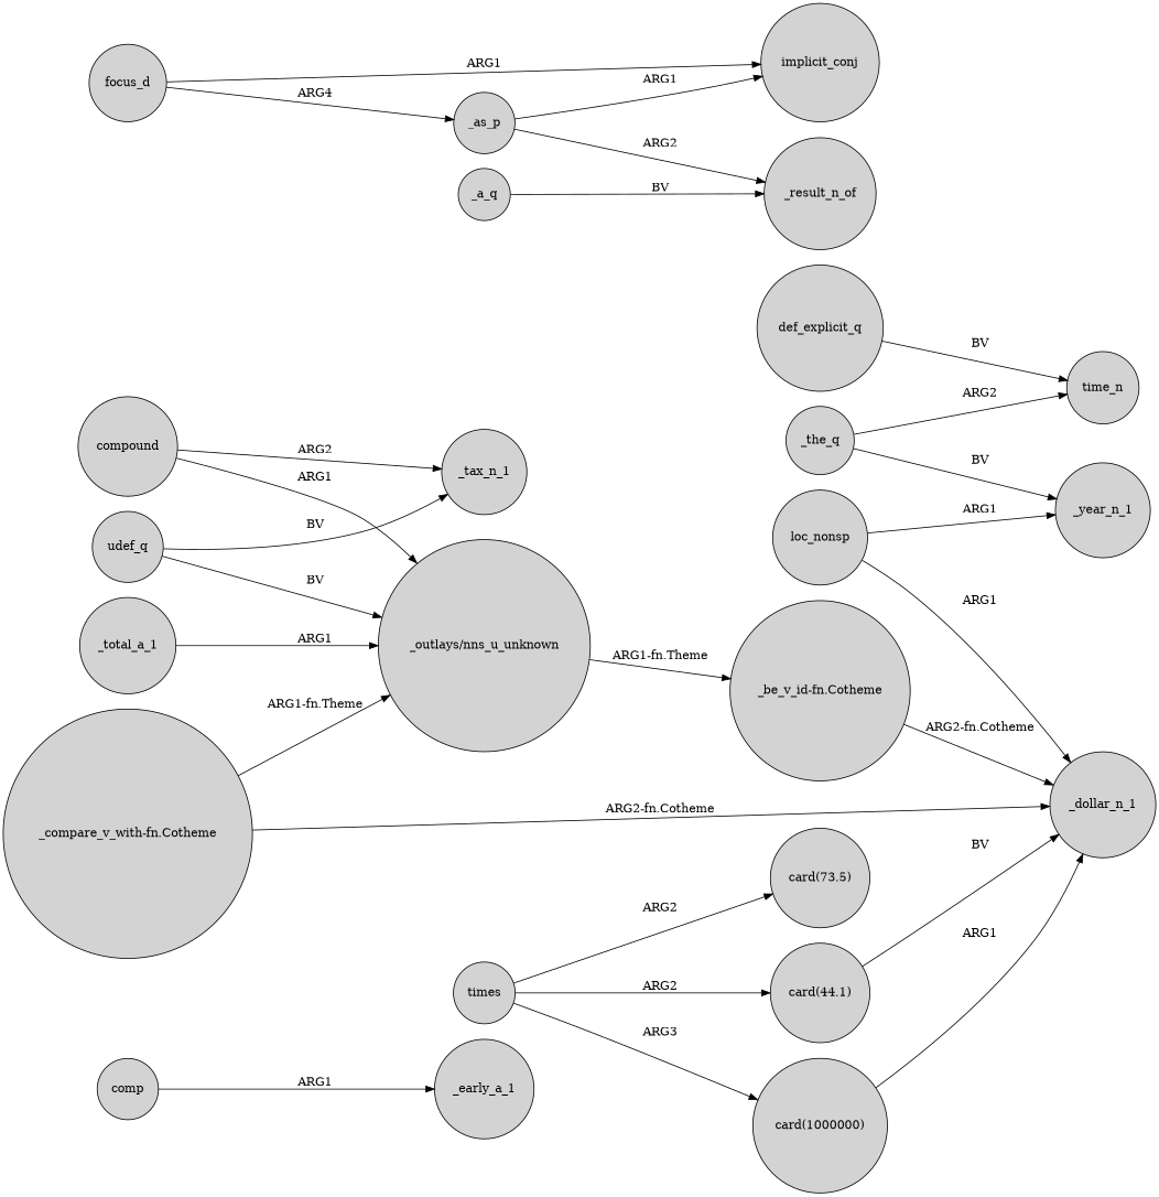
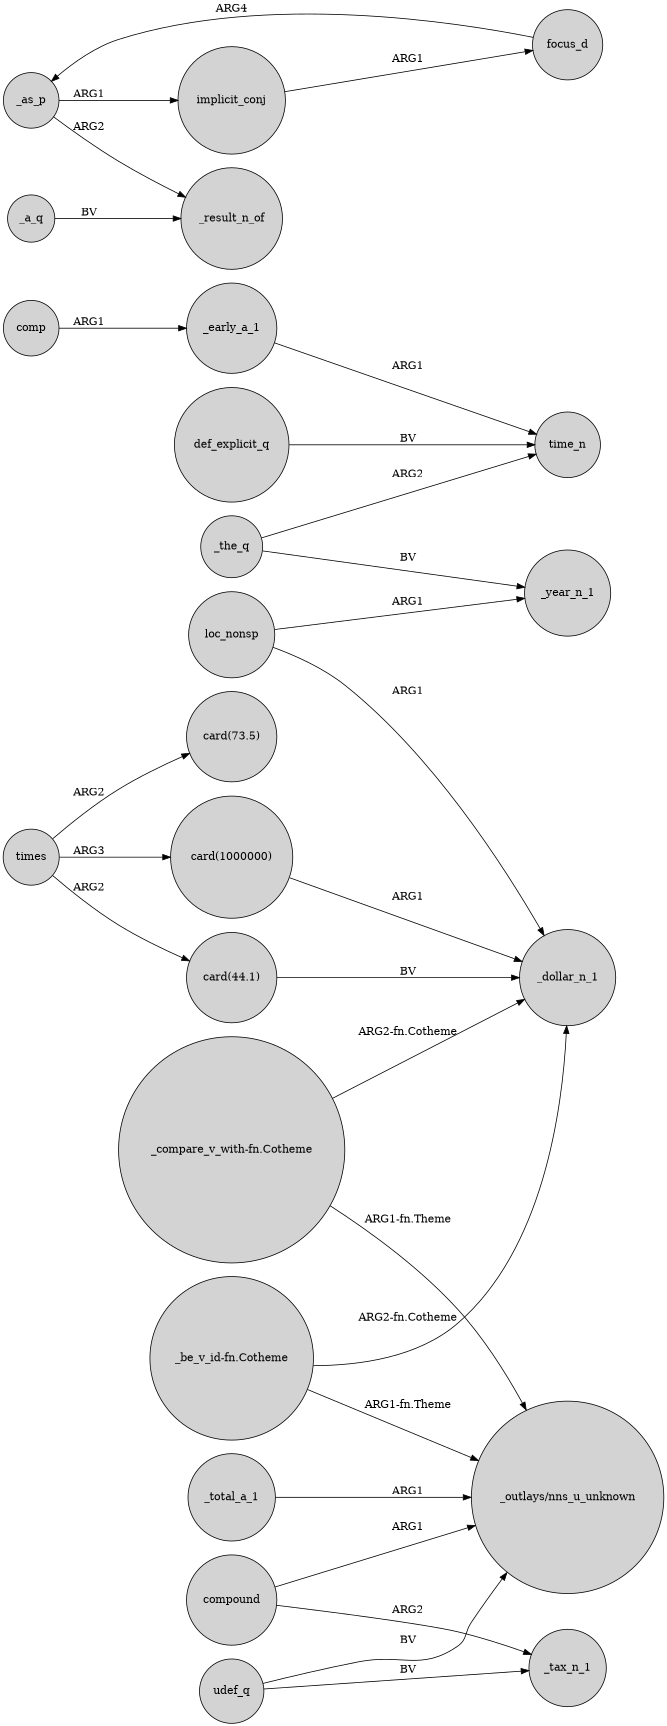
  digraph {
    rankdir=LR
    node [shape=circle style=filled]
    _early_a_1
    time_n
    loc_nonsp
    _dollar_n_1
    _year_n_1
    "_be_v_id-fn.Cotheme"
    "_outlays/nns_u_unknown"
    udef_q
    _tax_n_1
    times
    "card(1000000)"
    "card(73.5)"
    "card(44.1)"
    comp
    _as_p
    implicit_conj
    _result_n_of
    "_compare_v_with-fn.Cotheme"
    _the_q
    compound
    focus_d
    _a_q
    _total_a_1
    def_explicit_q
+   _early_a_1 -> time_n [label=ARG1]
    loc_nonsp -> _dollar_n_1 [label=ARG1]
    loc_nonsp -> _year_n_1 [label=ARG1]
    "_be_v_id-fn.Cotheme" -> _dollar_n_1 [label="ARG2-fn.Cotheme"]
-   "_outlays/nns_u_unknown" -> "_be_v_id-fn.Cotheme" [label="ARG1-fn.Theme"]
+   "_be_v_id-fn.Cotheme" -> "_outlays/nns_u_unknown" [label="ARG1-fn.Theme"]
    udef_q -> "_outlays/nns_u_unknown" [label=BV]
    udef_q -> _tax_n_1 [label=BV]
    times -> "card(1000000)" [label=ARG3]
    times -> "card(73.5)" [label=ARG2]
    times -> "card(44.1)" [label=ARG2]
    "card(1000000)" -> _dollar_n_1 [label=ARG1]
    "card(44.1)" -> _dollar_n_1 [label=BV]
    comp -> _early_a_1 [label=ARG1]
    _as_p -> implicit_conj [label=ARG1]
    _as_p -> _result_n_of [label=ARG2]
    "_compare_v_with-fn.Cotheme" -> _dollar_n_1 [label="ARG2-fn.Cotheme"]
    "_compare_v_with-fn.Cotheme" -> "_outlays/nns_u_unknown" [label="ARG1-fn.Theme"]
    _the_q -> time_n [label=ARG2]
    _the_q -> _year_n_1 [label=BV]
    compound -> "_outlays/nns_u_unknown" [label=ARG1]
    compound -> _tax_n_1 [label=ARG2]
    focus_d -> _as_p [label=ARG4]
-   focus_d -> implicit_conj [label=ARG1]
+   implicit_conj -> focus_d [label=ARG1]
    _a_q -> _result_n_of [label=BV]
    _total_a_1 -> "_outlays/nns_u_unknown" [label=ARG1]
    def_explicit_q -> time_n [label=BV]
  }
